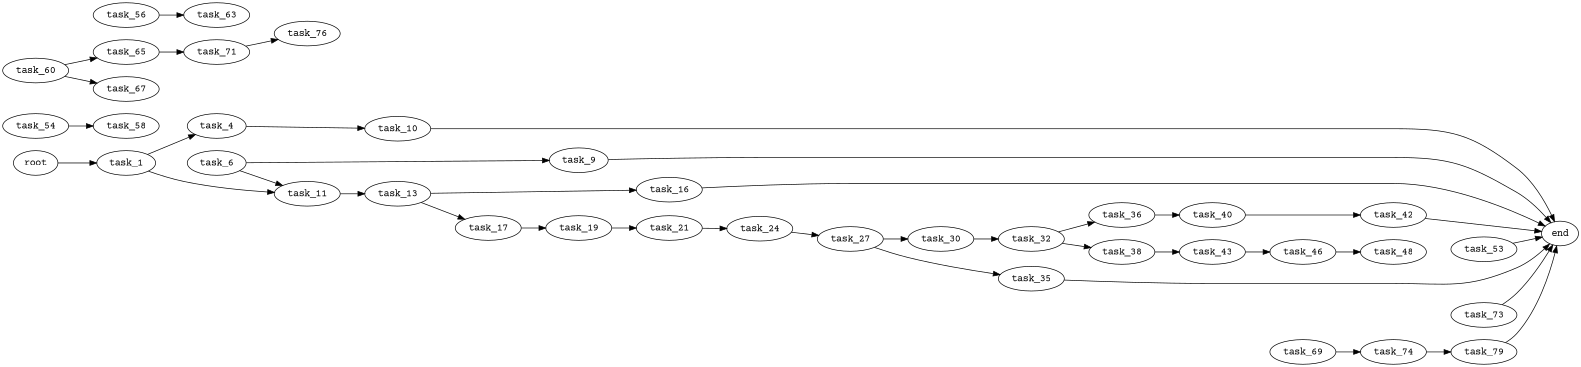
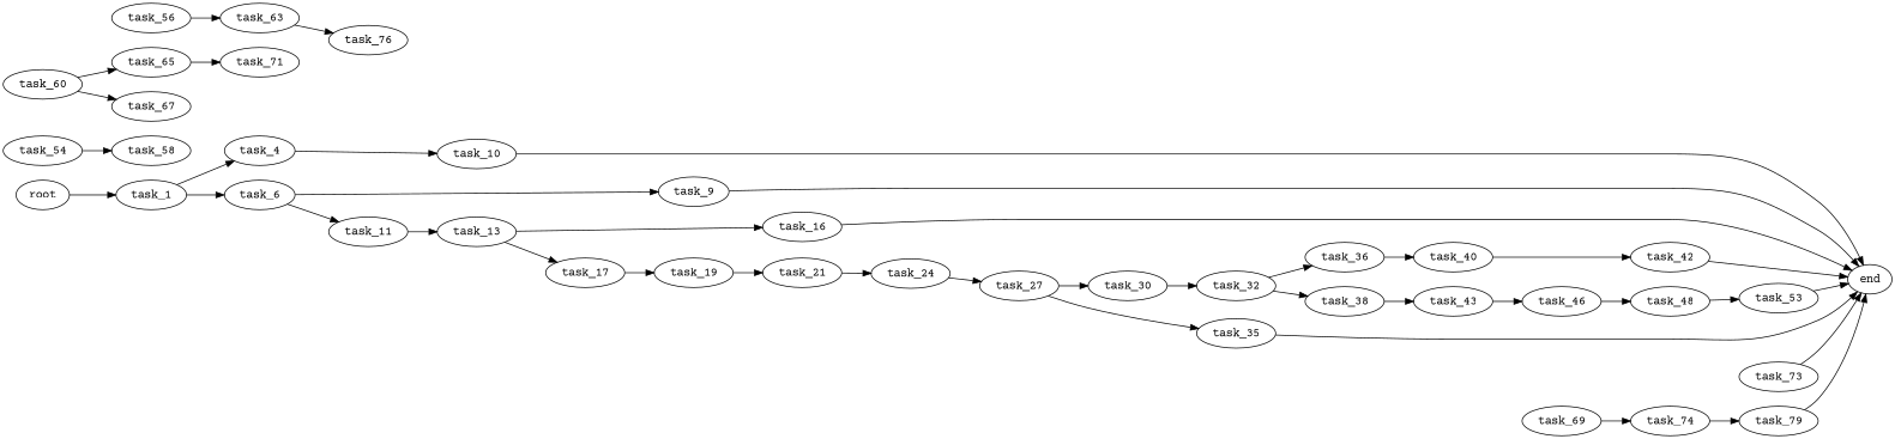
  digraph {
    fontname="Courier Prime"
    rankdir=LR
    node [fontname="Courier Prime"]
    edge [fontname="Courier Prime"]
    root
    task_1
    task_4
    task_6
    task_10
    task_9
    task_11
    end
    task_13
    task_16
    task_17
    task_19
    task_21
    task_24
    task_27
    task_30
    task_35
    task_32
    task_36
    task_38
    task_40
    task_43
    task_42
    task_46
    task_48
    task_53
    task_54
    task_58
    task_56
    task_63
    task_60
    task_65
    task_67
    task_69
    task_74
    task_71
    task_76
    task_73
    task_79
    root -> task_1
    task_1 -> task_4
-   task_1 -> task_11
+   task_1 -> task_6
    task_4 -> task_10
    task_6 -> task_9
    task_6 -> task_11
    task_10 -> end
    task_9 -> end
    task_11 -> task_13
    task_13 -> task_16
    task_13 -> task_17
    task_16 -> end
    task_17 -> task_19
    task_19 -> task_21
    task_21 -> task_24
    task_24 -> task_27
    task_27 -> task_30
    task_27 -> task_35
    task_30 -> task_32
    task_35 -> end
    task_32 -> task_36
    task_32 -> task_38
    task_36 -> task_40
    task_38 -> task_43
    task_40 -> task_42
    task_43 -> task_46
    task_42 -> end
    task_46 -> task_48
+   task_48 -> task_53
    task_53 -> end
    task_54 -> task_58
    task_56 -> task_63
    task_60 -> task_65
    task_60 -> task_67
    task_65 -> task_71
    task_69 -> task_74
    task_74 -> task_79
-   task_71 -> task_76
+   task_63 -> task_76
    task_73 -> end
    task_79 -> end
  }
